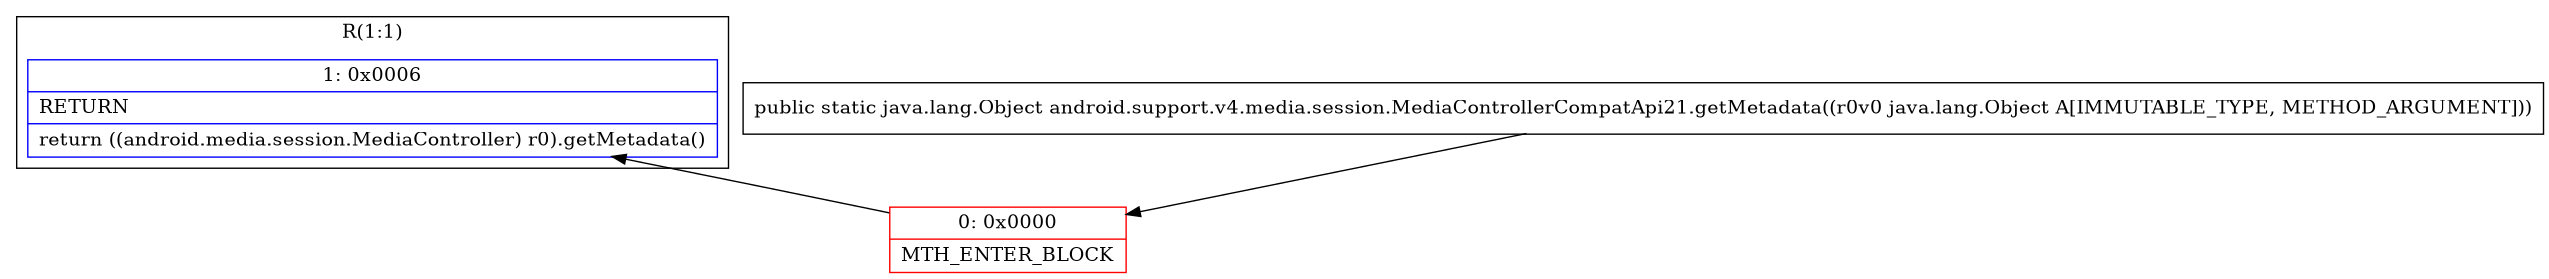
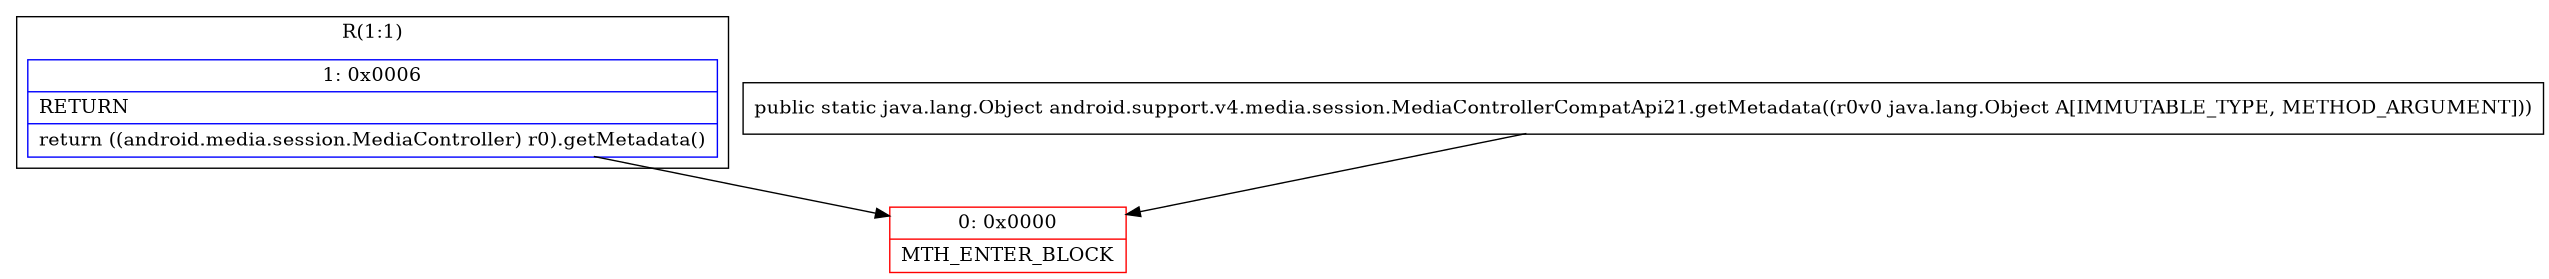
  digraph {
    node [shape=record]
    n1 [color=blue label="{1\:\ 0x0006|RETURN\l|return ((android.media.session.MediaController) r0).getMetadata()\l}"]
    n2 [color=red label="{0\:\ 0x0000|MTH_ENTER_BLOCK\l}"]
    n3 [label="{public static java.lang.Object android.support.v4.media.session.MediaControllerCompatApi21.getMetadata((r0v0 java.lang.Object A[IMMUTABLE_TYPE, METHOD_ARGUMENT])) }"]
    subgraph cluster_1 {
      label="R(1:1)"
      n1
    }
-   n2 -> n1
+   n1 -> n2
    n3 -> n2
  }
